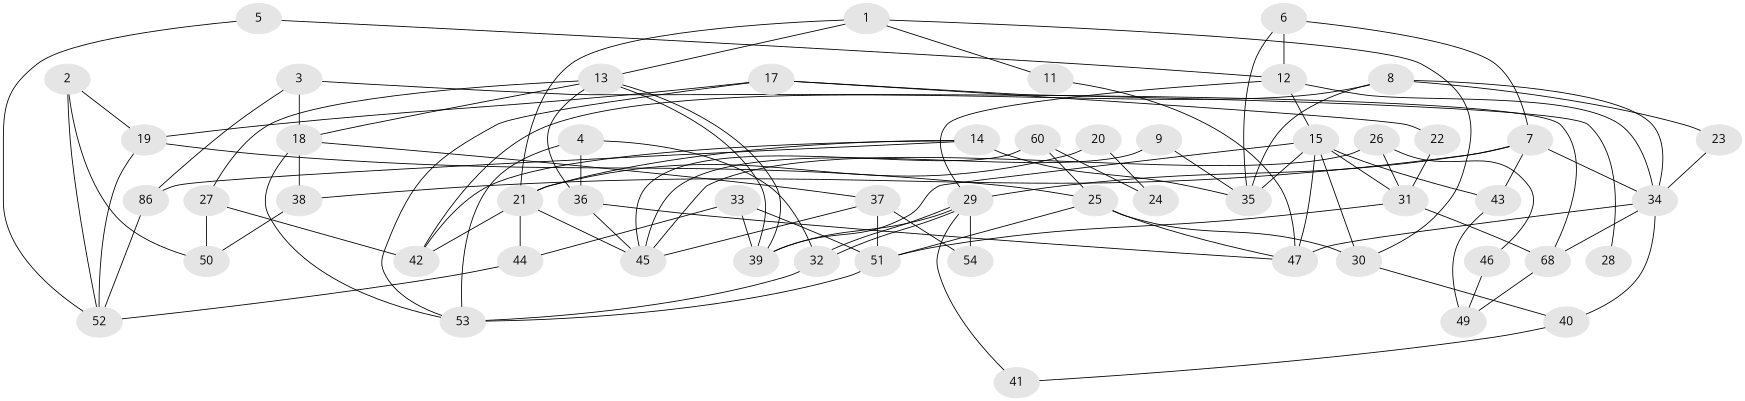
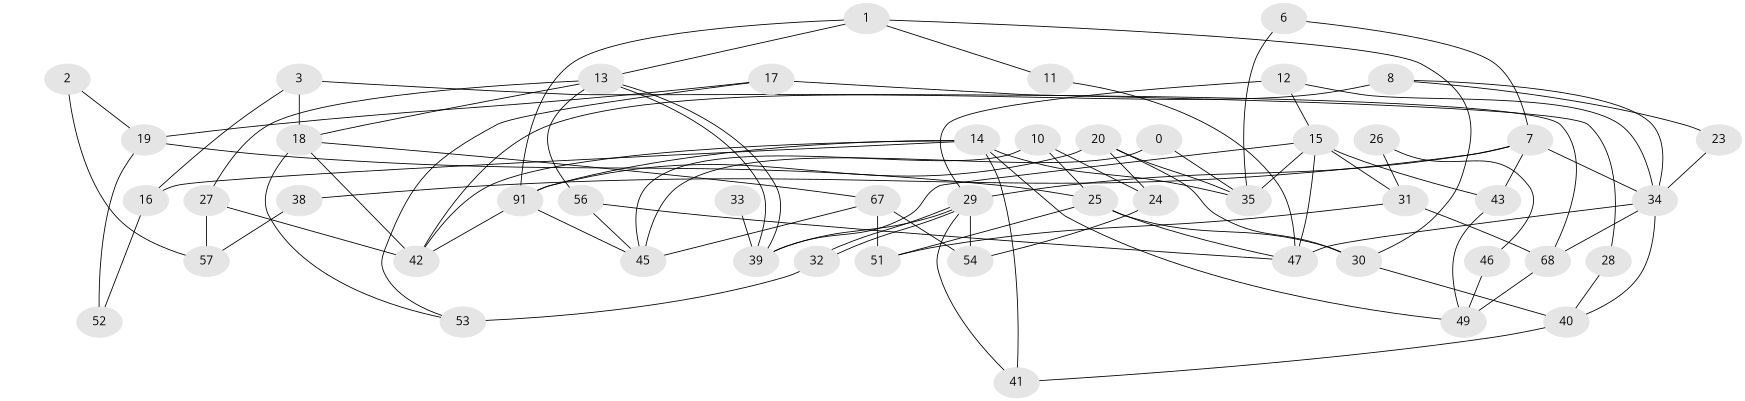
  graph {
    fontname="Open Sans"
    node [color=gray90 fontname="Open Sans" style=filled]
    edge [fontname="Open Sans"]
    1
    11
    13
-   21
+   21 [label=91]
    30
    47
    18
-   36
+   36 [label=56]
    27
    39
    42
    45
-   44
    40
    2
    19
-   50
+   50 [label=57]
    52
    25
    3
-   16 [label=86]
+   16
    n22 [label=68]
    53
    38
-   37
+   37 [label=67]
    49
-   4
    32
-   5
    12
    29
    34
    15
    6
    7
    35
    43
    41
    54
    8
    23
    51
-   9
-   10 [label=60]
+   9 [label=0]
+   10
    24
    31
    14
    17
-   22
    28
    20
    26
    46
    33
    1 -- 11
    1 -- 13
    1 -- 21
    1 -- 30
    11 -- 47
    13 -- 18
    13 -- 36
    13 -- 27
    13 -- 39
    13 -- 39
    21 -- 42
    21 -- 45
-   21 -- 44
    30 -- 40
    18 -- 53
-   18 -- 38
+   18 -- 42
    18 -- 37
    36 -- 47
    36 -- 45
    27 -- 42
    27 -- 50
-   44 -- 52
    40 -- 41
    2 -- 19
    2 -- 50
-   2 -- 52
    19 -- 52
    19 -- 25
    25 -- 30
    25 -- 47
    25 -- 51
    3 -- 18
    3 -- 16
    3 -- n22
    16 -- 52
    n22 -- 49
    38 -- 50
    37 -- 45
    37 -- 54
    37 -- 51
-   4 -- 36
-   4 -- 53
-   4 -- 32
    32 -- 53
-   5 -- 52
-   5 -- 12
    12 -- 29
    12 -- 34
    12 -- 15
    29 -- 39
    29 -- 32
    29 -- 32
    29 -- 41
    29 -- 54
    34 -- 47
    34 -- 40
    34 -- n22
    15 -- 47
    15 -- 39
    15 -- 35
    15 -- 43
    15 -- 31
-   6 -- 12
    6 -- 7
    6 -- 35
    7 -- 38
    7 -- 29
    7 -- 34
    7 -- 43
    43 -- 49
    8 -- 42
    8 -- 34
-   8 -- 35
+   20 -- 35
    8 -- 23
    23 -- 34
-   51 -- 53
    9 -- 45
    9 -- 35
    10 -- 45
    10 -- 25
    10 -- 24
+   24 -- 54
    31 -- n22
    31 -- 51
    14 -- 21
    14 -- 42
    14 -- 16
+   14 -- 49
    14 -- 35
+   14 -- 41
    17 -- 19
    17 -- 53
-   17 -- 22
    17 -- 28
-   22 -- 31
+   28 -- 40
    20 -- 21
-   15 -- 30
+   20 -- 30
    20 -- 24
-   26 -- 45
    26 -- 31
    26 -- 46
    46 -- 49
    33 -- 39
-   33 -- 44
-   33 -- 51
  }
